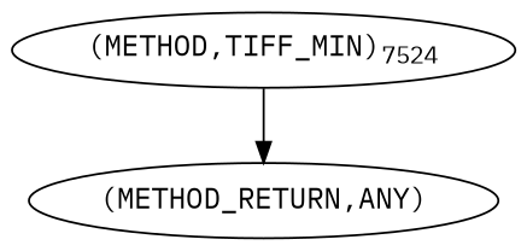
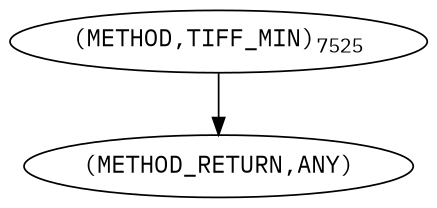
  digraph {
    fontname="IBM Plex Mono"
    node [fontname="IBM Plex Mono"]
-   n1 [label=<(METHOD,TIFF_MIN)<SUB>7524</SUB>>]
+   n1 [label=<(METHOD,TIFF_MIN)<SUB>7525</SUB>>]
    n2 [label=<(METHOD_RETURN,ANY)>]
    n1 -> n2 [fontname="IBM Plex Mono"]
  }
